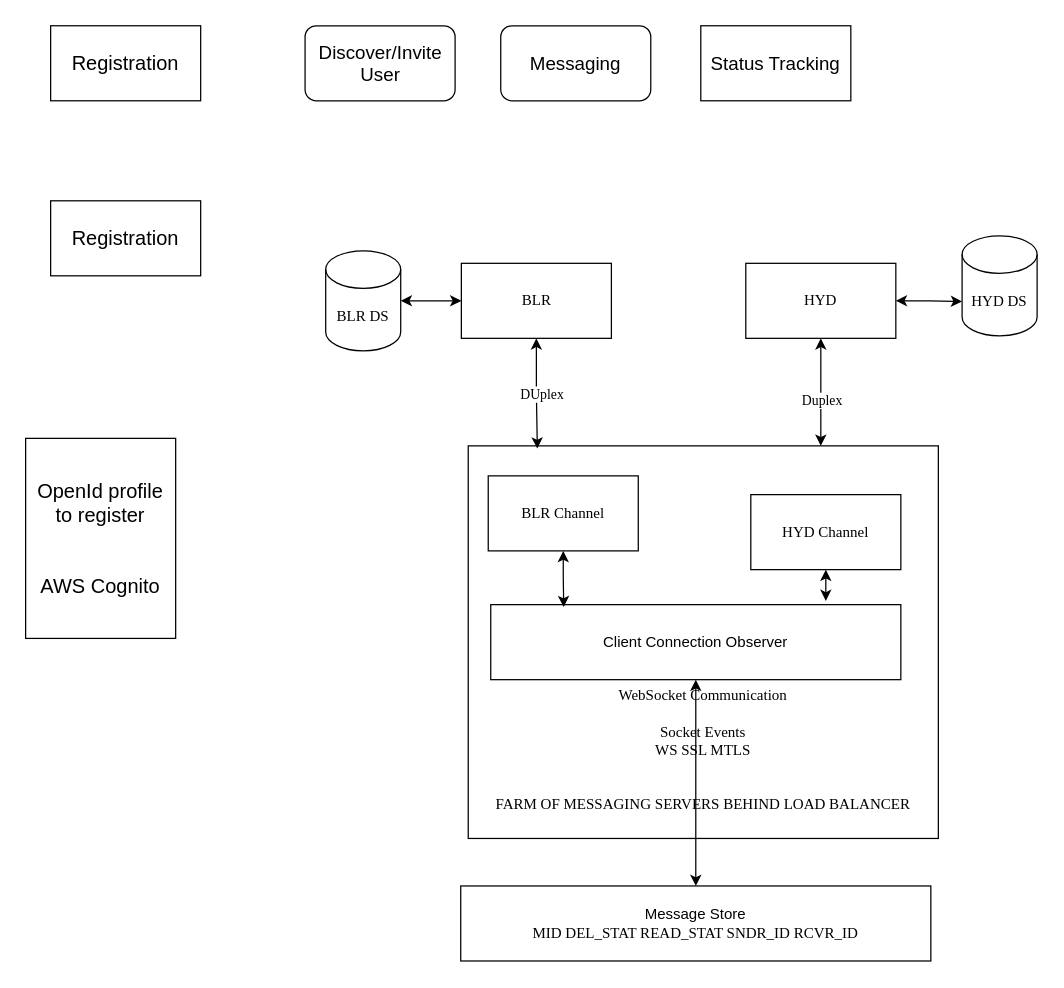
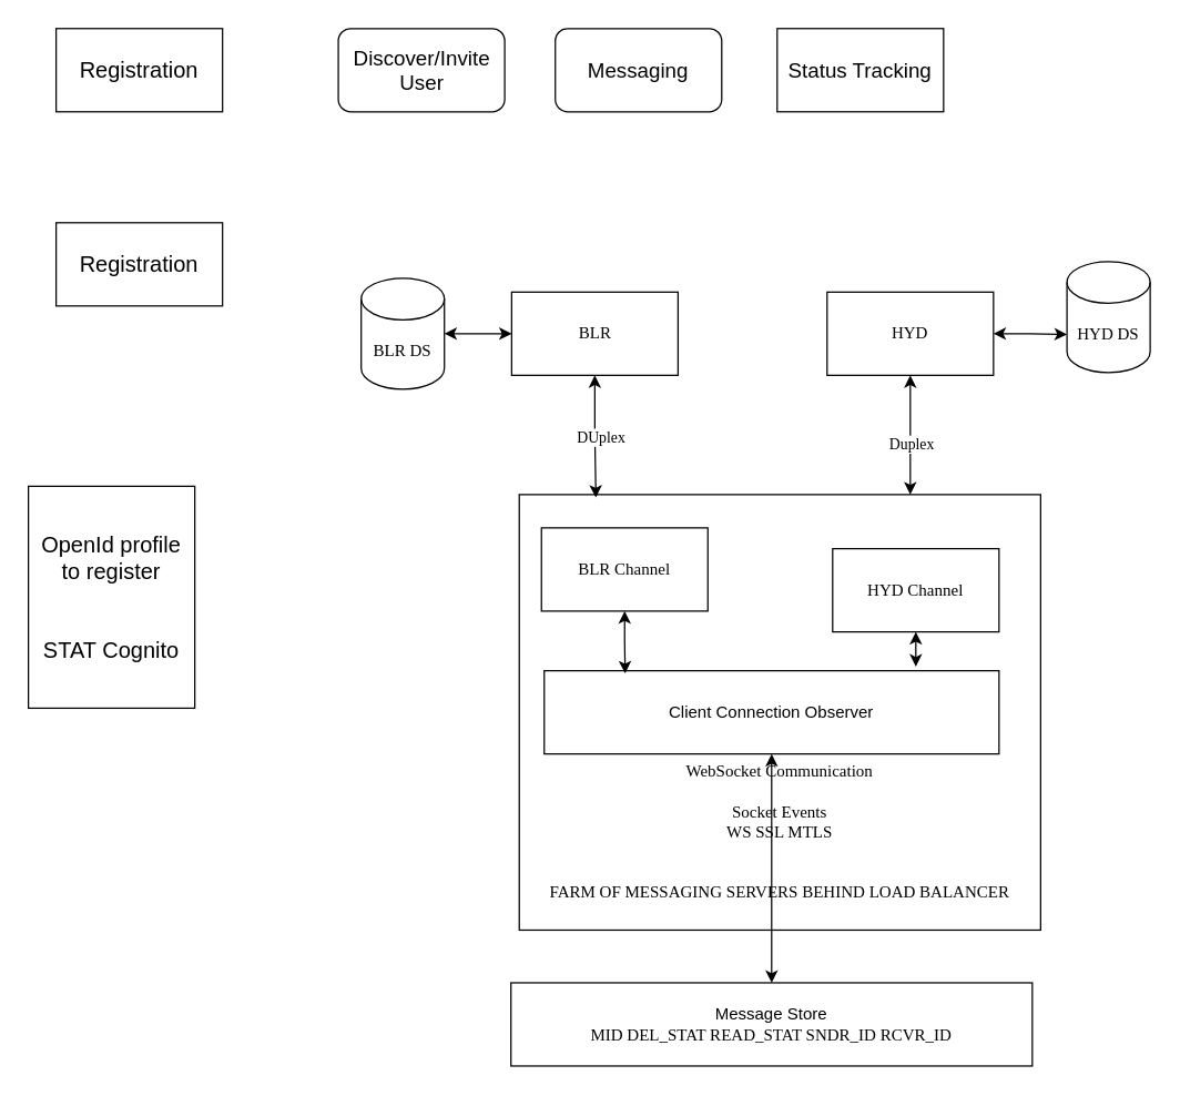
  <mxCell id="0" />
  <mxCell id="1" parent="0" />
  <mxCell id="2" value="&lt;div&gt;&lt;br&gt;&lt;/div&gt;&lt;div&gt;&lt;br&gt;&lt;/div&gt;&lt;div&gt;&lt;br&gt;&lt;/div&gt;&lt;div&gt;&lt;br&gt;&lt;/div&gt;&lt;div&gt;&lt;br&gt;&lt;/div&gt;&lt;div&gt;&lt;br&gt;&lt;/div&gt;&lt;div&gt;&lt;br&gt;&lt;/div&gt;&lt;div&gt;&lt;br&gt;&lt;/div&gt;&lt;div&gt;&lt;br&gt;&lt;/div&gt;&lt;div&gt;&lt;br&gt;&lt;/div&gt;&lt;div&gt;&lt;br&gt;&lt;/div&gt;&lt;div&gt;&lt;br&gt;&lt;/div&gt;&lt;div&gt;WebSocket Communication&lt;/div&gt;&lt;div&gt;&lt;br&gt;&lt;/div&gt;&lt;div&gt;Socket Events&lt;/div&gt;&lt;div&gt;WS SSL MTLS&lt;/div&gt;&lt;div&gt;&lt;br&gt;&lt;/div&gt;&lt;div&gt;&lt;br&gt;&lt;/div&gt;&lt;div&gt;FARM OF MESSAGING SERVERS BEHIND LOAD BALANCER&lt;/div&gt;" style="rounded=0;whiteSpace=wrap;html=1;hachureGap=4;fontFamily=Architects Daughter;fontSource=https%3A%2F%2Ffonts.googleapis.com%2Fcss%3Ffamily%3DArchitects%2BDaughter;" vertex="1" parent="1"><mxGeometry x="374" y="356" width="376" height="314" as="geometry" /></mxCell>
  <mxCell id="3" value="Registration" style="rounded=0;whiteSpace=wrap;html=1;hachureGap=4;fontFamily=Helvetica;fontSize=16;" vertex="1" parent="1"><mxGeometry x="40" y="20" width="120" height="60" as="geometry" /></mxCell>
  <mxCell id="4" value="&lt;font style=&quot;font-size: 15px;&quot; face=&quot;Helvetica&quot;&gt;Discover/Invite User&lt;/font&gt;" style="rounded=1;whiteSpace=wrap;html=1;hachureGap=4;fontFamily=Architects Daughter;fontSource=https%3A%2F%2Ffonts.googleapis.com%2Fcss%3Ffamily%3DArchitects%2BDaughter;" vertex="1" parent="1"><mxGeometry x="243.5" y="20" width="120" height="60" as="geometry" /></mxCell>
  <mxCell id="5" value="&lt;font style=&quot;font-size: 15px;&quot; face=&quot;Helvetica&quot;&gt;Messaging&lt;/font&gt;" style="rounded=1;whiteSpace=wrap;html=1;hachureGap=4;fontFamily=Architects Daughter;fontSource=https%3A%2F%2Ffonts.googleapis.com%2Fcss%3Ffamily%3DArchitects%2BDaughter;" vertex="1" parent="1"><mxGeometry x="400" y="20" width="120" height="60" as="geometry" /></mxCell>
  <mxCell id="6" value="&lt;font face=&quot;Helvetica&quot;&gt;&lt;span style=&quot;font-size: 15px;&quot;&gt;Status Tracking&lt;/span&gt;&lt;/font&gt;" style="whiteSpace=wrap;html=1;hachureGap=4;fontFamily=Architects Daughter;fontSource=https%3A%2F%2Ffonts.googleapis.com%2Fcss%3Ffamily%3DArchitects%2BDaughter;rounded=0;" vertex="1" parent="1"><mxGeometry x="560" y="20" width="120" height="60" as="geometry" /></mxCell>
- <mxCell id="7" value="OpenId profile&lt;div&gt;to register&lt;/div&gt;&lt;div&gt;&lt;br&gt;&lt;/div&gt;&lt;div&gt;&lt;br&gt;&lt;/div&gt;&lt;div&gt;AWS Cognito&lt;/div&gt;" style="rounded=0;whiteSpace=wrap;html=1;hachureGap=4;fontFamily=Helvetica;fontSize=16;" vertex="1" parent="1"><mxGeometry x="20" y="350" width="120" height="160" as="geometry" /></mxCell>
+ <mxCell id="7" value="OpenId profile&lt;div&gt;to register&lt;/div&gt;&lt;div&gt;&lt;br&gt;&lt;/div&gt;&lt;div&gt;&lt;br&gt;&lt;/div&gt;&lt;div&gt;STAT Cognito&lt;/div&gt;" style="rounded=0;whiteSpace=wrap;html=1;hachureGap=4;fontFamily=Helvetica;fontSize=16;" vertex="1" parent="1"><mxGeometry x="20" y="350" width="120" height="160" as="geometry" /></mxCell>
  <mxCell id="8" value="Registration" style="rounded=0;whiteSpace=wrap;html=1;hachureGap=4;fontFamily=Helvetica;fontSize=16;" vertex="1" parent="1"><mxGeometry x="40" y="160" width="120" height="60" as="geometry" /></mxCell>
  <mxCell id="9" value="BLR Channel" style="rounded=0;whiteSpace=wrap;html=1;hachureGap=4;fontFamily=Architects Daughter;fontSource=https%3A%2F%2Ffonts.googleapis.com%2Fcss%3Ffamily%3DArchitects%2BDaughter;" vertex="1" parent="1"><mxGeometry x="390" y="380" width="120" height="60" as="geometry" /></mxCell>
  <mxCell id="10" value="HYD Channel" style="rounded=0;whiteSpace=wrap;html=1;hachureGap=4;fontFamily=Architects Daughter;fontSource=https%3A%2F%2Ffonts.googleapis.com%2Fcss%3Ffamily%3DArchitects%2BDaughter;" vertex="1" parent="1"><mxGeometry x="600" y="395" width="120" height="60" as="geometry" /></mxCell>
  <mxCell id="11" value="&lt;font face=&quot;Helvetica&quot;&gt;Message Store&lt;/font&gt;&lt;div&gt;&lt;font face=&quot;PSc89JxsfDf7Wilop8zN&quot;&gt;MID DEL_STAT READ_STAT SNDR_ID RCVR_ID&lt;/font&gt;&lt;/div&gt;" style="rounded=0;whiteSpace=wrap;html=1;hachureGap=4;fontFamily=Architects Daughter;fontSource=https%3A%2F%2Ffonts.googleapis.com%2Fcss%3Ffamily%3DArchitects%2BDaughter;" vertex="1" parent="1"><mxGeometry x="368" y="708" width="376" height="60" as="geometry" /></mxCell>
  <mxCell id="12" style="edgeStyle=orthogonalEdgeStyle;rounded=0;hachureGap=4;orthogonalLoop=1;jettySize=auto;html=1;exitX=0;exitY=0.5;exitDx=0;exitDy=0;fontFamily=Architects Daughter;fontSource=https%3A%2F%2Ffonts.googleapis.com%2Fcss%3Ffamily%3DArchitects%2BDaughter;startArrow=classic;startFill=1;" edge="1" parent="1" source="13" target="23"><mxGeometry relative="1" as="geometry" /></mxCell>
  <mxCell id="13" value="BLR" style="rounded=0;whiteSpace=wrap;html=1;hachureGap=4;fontFamily=Architects Daughter;fontSource=https%3A%2F%2Ffonts.googleapis.com%2Fcss%3Ffamily%3DArchitects%2BDaughter;" vertex="1" parent="1"><mxGeometry x="368.5" y="210" width="120" height="60" as="geometry" /></mxCell>
  <mxCell id="14" style="edgeStyle=orthogonalEdgeStyle;rounded=0;hachureGap=4;orthogonalLoop=1;jettySize=auto;html=1;entryX=0.75;entryY=0;entryDx=0;entryDy=0;fontFamily=Architects Daughter;fontSource=https%3A%2F%2Ffonts.googleapis.com%2Fcss%3Ffamily%3DArchitects%2BDaughter;startArrow=classic;startFill=1;" edge="1" parent="1" source="16" target="2"><mxGeometry relative="1" as="geometry" /></mxCell>
  <mxCell id="15" value="Duplex" style="edgeLabel;html=1;align=center;verticalAlign=middle;resizable=0;points=[];sketch=1;hachureGap=4;jiggle=2;curveFitting=1;fontFamily=Architects Daughter;fontSource=https%3A%2F%2Ffonts.googleapis.com%2Fcss%3Ffamily%3DArchitects%2BDaughter;" vertex="1" connectable="0" parent="14"><mxGeometry x="0.14" relative="1" as="geometry"><mxPoint as="offset" /></mxGeometry></mxCell>
  <mxCell id="16" value="HYD" style="rounded=0;whiteSpace=wrap;html=1;hachureGap=4;fontFamily=Architects Daughter;fontSource=https%3A%2F%2Ffonts.googleapis.com%2Fcss%3Ffamily%3DArchitects%2BDaughter;" vertex="1" parent="1"><mxGeometry x="596" y="210" width="120" height="60" as="geometry" /></mxCell>
  <mxCell id="17" style="edgeStyle=orthogonalEdgeStyle;rounded=0;hachureGap=4;orthogonalLoop=1;jettySize=auto;html=1;entryX=0.147;entryY=0.007;entryDx=0;entryDy=0;entryPerimeter=0;fontFamily=Architects Daughter;fontSource=https%3A%2F%2Ffonts.googleapis.com%2Fcss%3Ffamily%3DArchitects%2BDaughter;startArrow=classic;startFill=1;" edge="1" parent="1" source="13" target="2"><mxGeometry relative="1" as="geometry" /></mxCell>
  <mxCell id="18" value="DUplex" style="edgeLabel;html=1;align=center;verticalAlign=middle;resizable=0;points=[];sketch=1;hachureGap=4;jiggle=2;curveFitting=1;fontFamily=Architects Daughter;fontSource=https%3A%2F%2Ffonts.googleapis.com%2Fcss%3Ffamily%3DArchitects%2BDaughter;" vertex="1" connectable="0" parent="17"><mxGeometry x="0.007" y="3" relative="1" as="geometry"><mxPoint as="offset" /></mxGeometry></mxCell>
  <mxCell id="19" style="edgeStyle=orthogonalEdgeStyle;rounded=0;hachureGap=4;orthogonalLoop=1;jettySize=auto;html=1;fontFamily=Architects Daughter;fontSource=https%3A%2F%2Ffonts.googleapis.com%2Fcss%3Ffamily%3DArchitects%2BDaughter;startArrow=classic;startFill=1;" edge="1" parent="1" source="20" target="11"><mxGeometry relative="1" as="geometry" /></mxCell>
  <mxCell id="20" value="&lt;font face=&quot;Helvetica&quot;&gt;Client Connection Observer&lt;/font&gt;" style="rounded=0;whiteSpace=wrap;html=1;hachureGap=4;fontFamily=Architects Daughter;fontSource=https%3A%2F%2Ffonts.googleapis.com%2Fcss%3Ffamily%3DArchitects%2BDaughter;" vertex="1" parent="1"><mxGeometry x="392" y="483" width="328" height="60" as="geometry" /></mxCell>
  <mxCell id="21" style="edgeStyle=orthogonalEdgeStyle;rounded=0;hachureGap=4;orthogonalLoop=1;jettySize=auto;html=1;entryX=0.178;entryY=0.033;entryDx=0;entryDy=0;entryPerimeter=0;fontFamily=Architects Daughter;fontSource=https%3A%2F%2Ffonts.googleapis.com%2Fcss%3Ffamily%3DArchitects%2BDaughter;startArrow=classic;startFill=1;" edge="1" parent="1" source="9" target="20"><mxGeometry relative="1" as="geometry" /></mxCell>
  <mxCell id="22" style="edgeStyle=orthogonalEdgeStyle;rounded=0;hachureGap=4;orthogonalLoop=1;jettySize=auto;html=1;exitX=0.5;exitY=1;exitDx=0;exitDy=0;fontFamily=Architects Daughter;fontSource=https%3A%2F%2Ffonts.googleapis.com%2Fcss%3Ffamily%3DArchitects%2BDaughter;startArrow=classic;startFill=1;" edge="1" parent="1" source="10"><mxGeometry relative="1" as="geometry"><mxPoint x="660" y="480" as="targetPoint" /></mxGeometry></mxCell>
  <mxCell id="23" value="BLR DS" style="shape=cylinder3;whiteSpace=wrap;html=1;boundedLbl=1;backgroundOutline=1;size=15;hachureGap=4;fontFamily=Architects Daughter;fontSource=https%3A%2F%2Ffonts.googleapis.com%2Fcss%3Ffamily%3DArchitects%2BDaughter;" vertex="1" parent="1"><mxGeometry x="260" y="200" width="60" height="80" as="geometry" /></mxCell>
  <mxCell id="24" value="HYD DS" style="shape=cylinder3;whiteSpace=wrap;html=1;boundedLbl=1;backgroundOutline=1;size=15;hachureGap=4;fontFamily=Architects Daughter;fontSource=https%3A%2F%2Ffonts.googleapis.com%2Fcss%3Ffamily%3DArchitects%2BDaughter;" vertex="1" parent="1"><mxGeometry x="769" y="188" width="60" height="80" as="geometry" /></mxCell>
  <mxCell id="25" style="edgeStyle=orthogonalEdgeStyle;rounded=0;hachureGap=4;orthogonalLoop=1;jettySize=auto;html=1;exitX=1;exitY=0.5;exitDx=0;exitDy=0;entryX=0;entryY=0;entryDx=0;entryDy=52.5;entryPerimeter=0;fontFamily=Architects Daughter;fontSource=https%3A%2F%2Ffonts.googleapis.com%2Fcss%3Ffamily%3DArchitects%2BDaughter;startArrow=classic;startFill=1;" edge="1" parent="1" source="16" target="24"><mxGeometry relative="1" as="geometry" /></mxCell>
